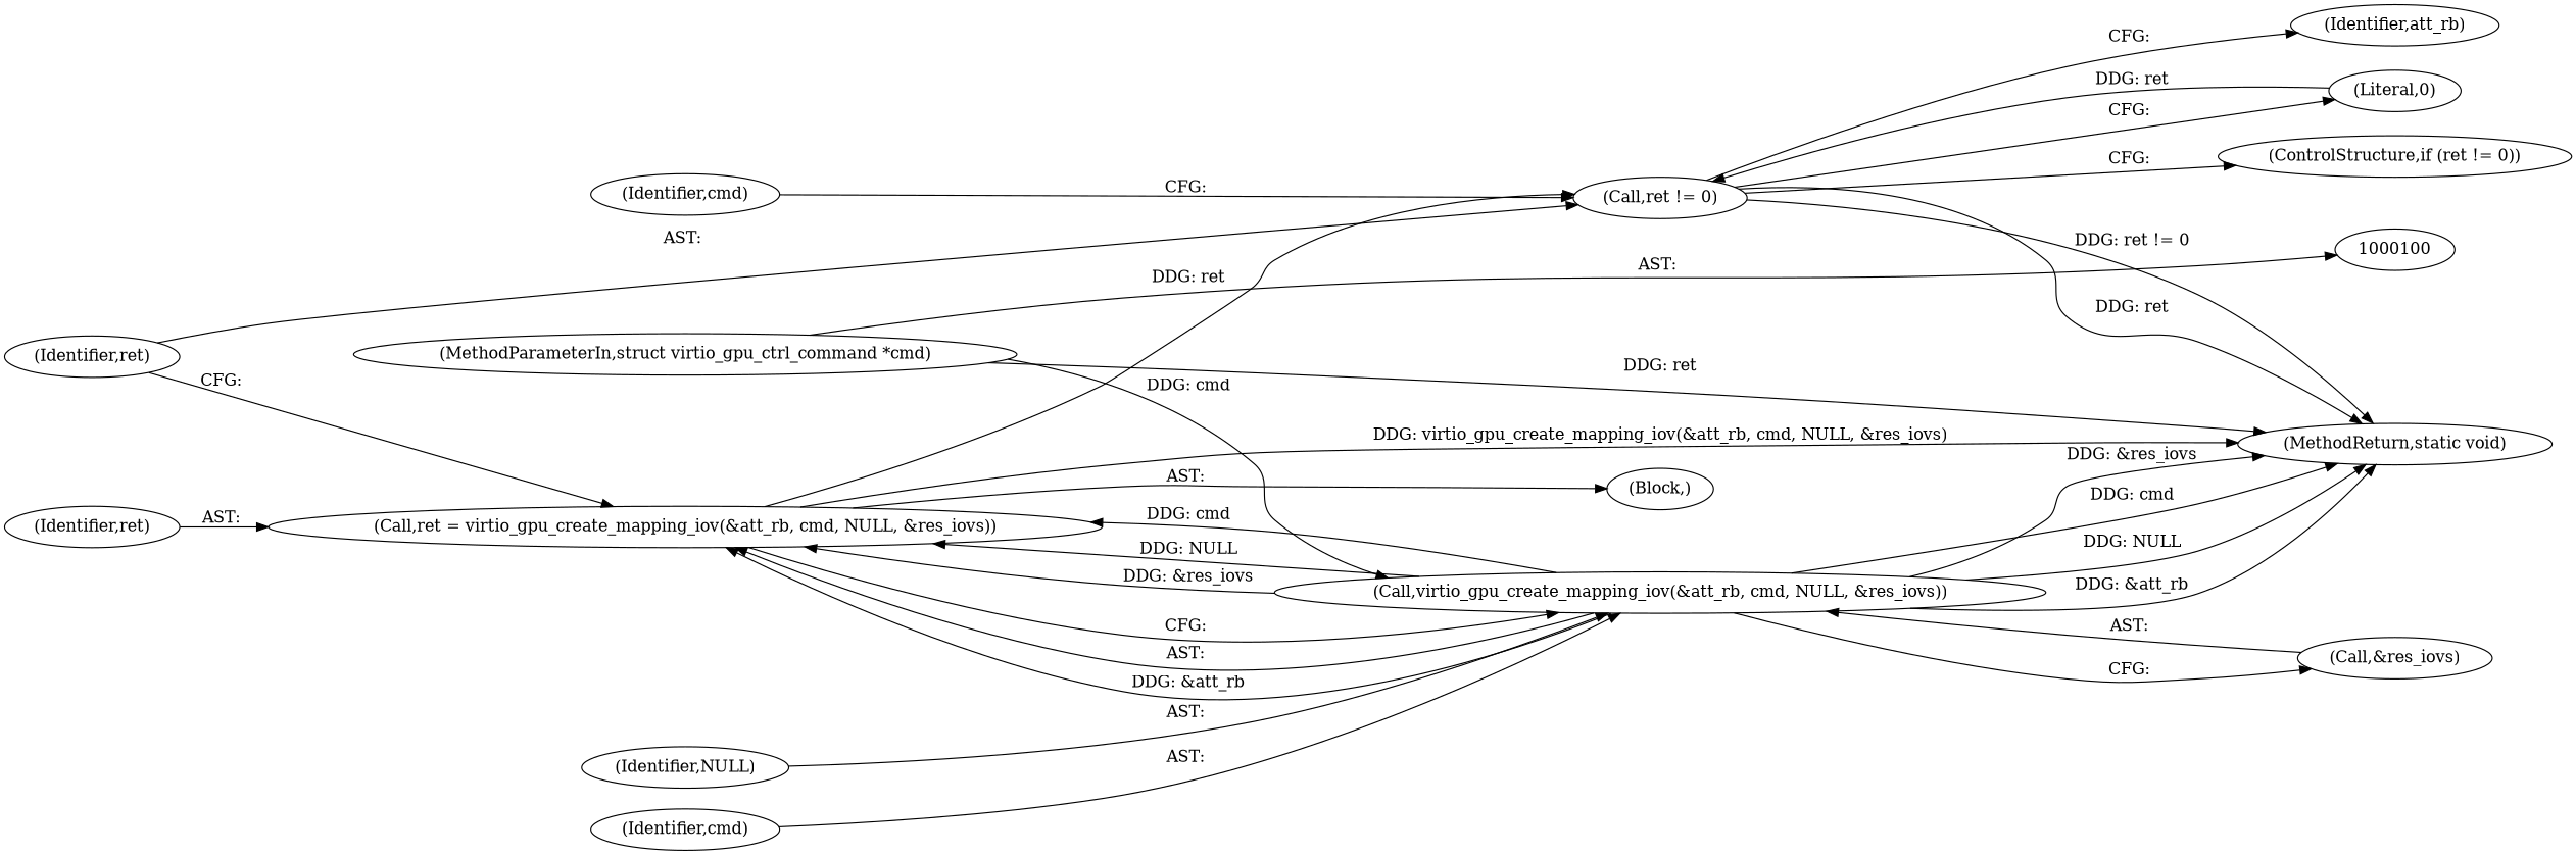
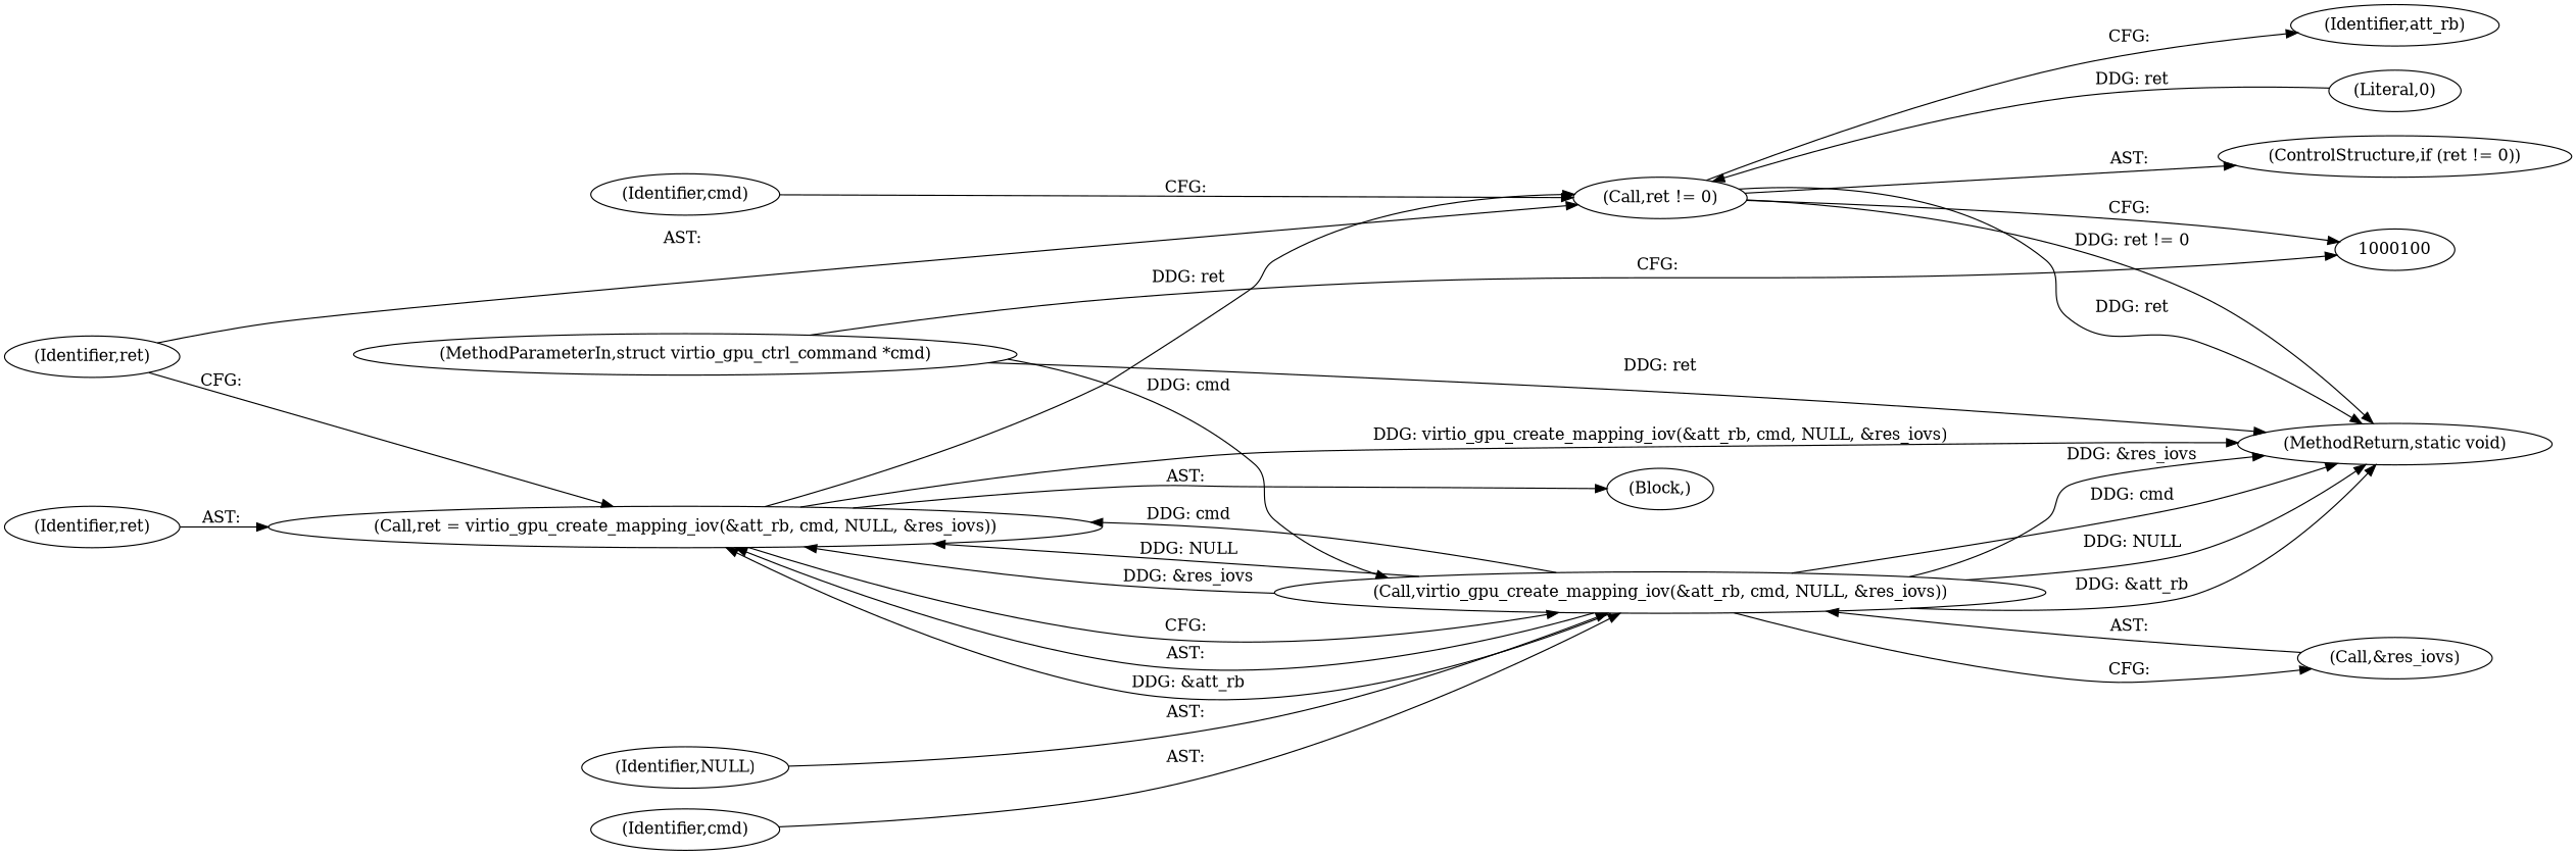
  digraph {
    rankdir=LR
    n1 [label="(Call,ret = virtio_gpu_create_mapping_iov(&att_rb, cmd, NULL, &res_iovs))"]
    n2 [label="(Call,virtio_gpu_create_mapping_iov(&att_rb, cmd, NULL, &res_iovs))"]
    n3 [label="(Call,ret != 0)"]
    n4 [label="(MethodReturn,static void)"]
    n5 [label="(Block,)"]
    n6 [label="(Call,&res_iovs)"]
    n7 [label="(ControlStructure,if (ret != 0))"]
    n8 [label="(Literal,0)"]
    n9 [label="(Identifier,att_rb)"]
    n10 [label="(MethodParameterIn,struct virtio_gpu_ctrl_command *cmd)"]
    1000100
    n12 [label="(Identifier,ret)"]
    n13 [label="(Identifier,ret)"]
    n14 [label="(Identifier,cmd)"]
    n15 [label="(Identifier,cmd)"]
    n16 [label="(Identifier,NULL)"]
    n1 -> n2 [label="CFG: "]
    n1 -> n3 [label="DDG: ret"]
    n1 -> n4 [label="DDG: virtio_gpu_create_mapping_iov(&att_rb, cmd, NULL, &res_iovs)"]
    n1 -> n5 [label="AST: "]
    n2 -> n1 [label="AST: "]
    n2 -> n1 [label="DDG: &att_rb"]
    n2 -> n1 [label="DDG: cmd"]
    n2 -> n1 [label="DDG: NULL"]
    n2 -> n1 [label="DDG: &res_iovs"]
    n2 -> n4 [label="DDG: cmd"]
    n2 -> n4 [label="DDG: NULL"]
    n2 -> n4 [label="DDG: &att_rb"]
    n2 -> n4 [label="DDG: &res_iovs"]
    n2 -> n6 [label="CFG: "]
    n3 -> n4 [label="DDG: ret != 0"]
    n3 -> n4 [label="DDG: ret"]
-   n3 -> n7 [label="CFG: "]
-   n3 -> n8 [label="CFG: "]
+   n3 -> n7 [label="AST: "]
+   n3 -> 1000100 [label="CFG: "]
    n3 -> n9 [label="CFG: "]
    n6 -> n2 [label="AST: "]
    n8 -> n3 [label="DDG: ret"]
    n10 -> n2 [label="DDG: cmd"]
    n10 -> n4 [label="DDG: ret"]
-   n10 -> 1000100 [label="AST: "]
+   n10 -> 1000100 [label="CFG: "]
    n12 -> n1 [label="CFG: "]
    n12 -> n3 [label="AST: "]
    n13 -> n1 [label="AST: "]
    n14 -> n2 [label="AST: "]
    n15 -> n3 [label="CFG: "]
    n16 -> n2 [label="AST: "]
  }
